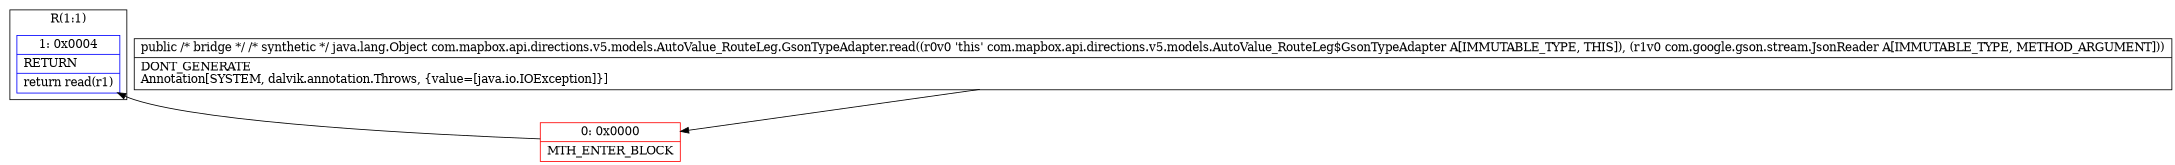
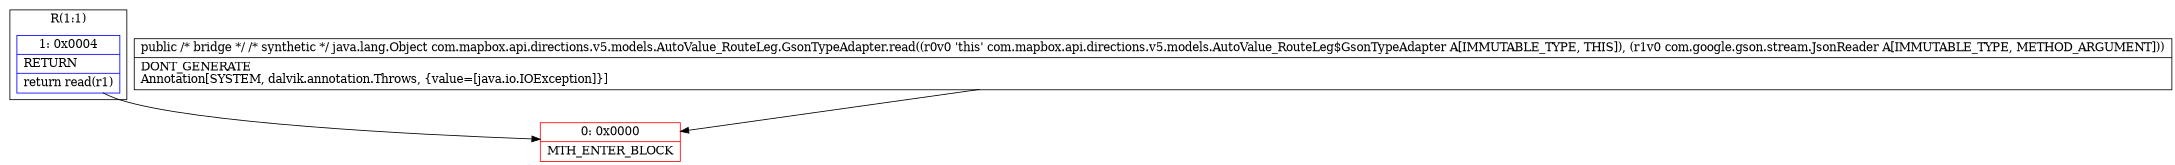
  digraph {
    node [shape=record]
    n1 [color=blue label="{1\:\ 0x0004|RETURN\l|return read(r1)\l}"]
    n2 [color=red label="{0\:\ 0x0000|MTH_ENTER_BLOCK\l}"]
    n3 [label="{public \/* bridge *\/ \/* synthetic *\/ java.lang.Object com.mapbox.api.directions.v5.models.AutoValue_RouteLeg.GsonTypeAdapter.read((r0v0 'this' com.mapbox.api.directions.v5.models.AutoValue_RouteLeg$GsonTypeAdapter A[IMMUTABLE_TYPE, THIS]), (r1v0 com.google.gson.stream.JsonReader A[IMMUTABLE_TYPE, METHOD_ARGUMENT]))  | DONT_GENERATE\lAnnotation[SYSTEM, dalvik.annotation.Throws, \{value=[java.io.IOException]\}]\l}"]
    subgraph cluster_1 {
      label="R(1:1)"
      n1
    }
-   n2 -> n1
+   n1 -> n2
    n3 -> n2
  }
